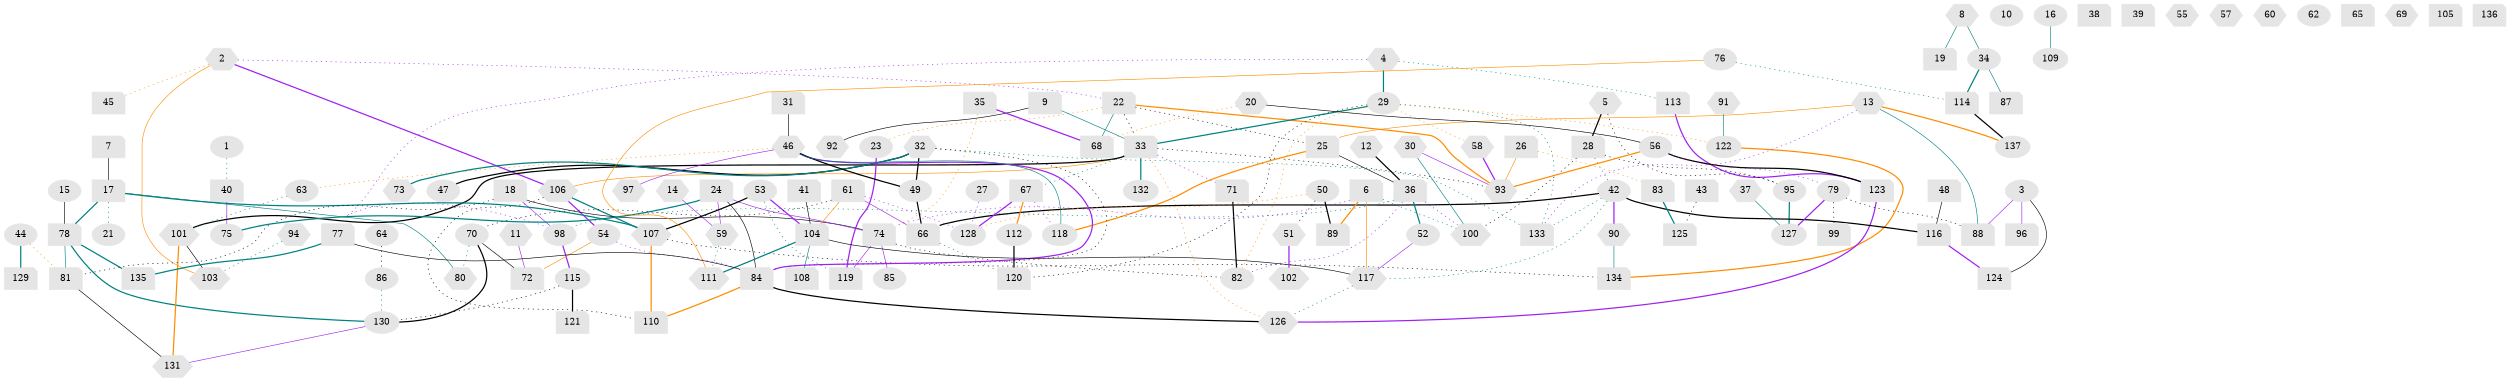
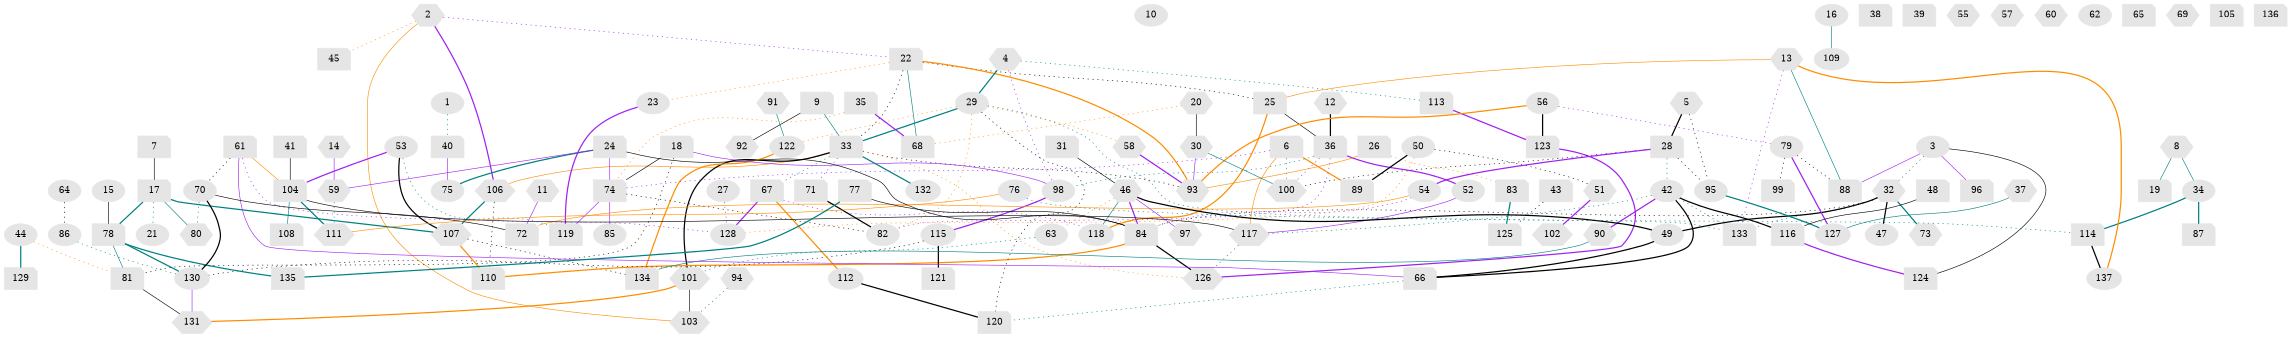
  graph {
    node [color=gray90 shape=note style=filled]
    edge [color=black style=dotted]
    1 [shape=ellipse]
    40
    75 [shape=ellipse]
    2 [shape=hexagon]
    22
    45
    103 [shape=hexagon]
    106 [shape=hexagon]
    33
    25
    68
    23 [shape=ellipse]
    93 [shape=hexagon]
    107 [shape=hexagon]
    110
    3 [shape=ellipse]
    32 [shape=hexagon]
    96
    124
    88
    133
    84
    47 [shape=ellipse]
    49 [shape=ellipse]
    73 [shape=hexagon]
    4 [shape=hexagon]
    29 [shape=ellipse]
    98 [shape=ellipse]
    113
    58 [shape=hexagon]
    82 [shape=ellipse]
    120
    122 [shape=ellipse]
    115 [shape=ellipse]
    123
    5 [shape=hexagon]
    28
    95 [shape=ellipse]
    100 [shape=hexagon]
    42 [shape=ellipse]
    54 [shape=ellipse]
    127 [shape=ellipse]
    6
    74
    89
    117 [shape=hexagon]
    119
    85 [shape=ellipse]
    126 [shape=hexagon]
    7
    17
    78
    21 [shape=ellipse]
    80 [shape=hexagon]
    8 [shape=hexagon]
    19
    34 [shape=ellipse]
    87
    114
    9
    92 [shape=hexagon]
    67
    71
    101 [shape=hexagon]
    132 [shape=ellipse]
    10 [shape=ellipse]
    11 [shape=hexagon]
    72
    12 [shape=hexagon]
    36
    52 [shape=ellipse]
    13 [shape=hexagon]
    137 [shape=ellipse]
    118 [shape=ellipse]
    14 [shape=hexagon]
    59 [shape=hexagon]
    111 [shape=hexagon]
    15 [shape=ellipse]
    81
    130 [shape=ellipse]
    135
    16 [shape=ellipse]
    109 [shape=ellipse]
    134
    18
    131 [shape=hexagon]
    20 [shape=hexagon]
    56 [shape=ellipse]
    79 [shape=ellipse]
    24
    26
    83
    125
    27 [shape=ellipse]
    128 [shape=ellipse]
    66
    90 [shape=hexagon]
    116
    30 [shape=hexagon]
    46 [shape=hexagon]
    31
    63 [shape=ellipse]
    97 [shape=hexagon]
    112 [shape=ellipse]
    35
    37 [shape=hexagon]
    38
    39
    41
    104
    108
    43
    44 [shape=ellipse]
    129
    48
    50 [shape=ellipse]
    51 [shape=hexagon]
    102 [shape=hexagon]
    53 [shape=ellipse]
    55 [shape=hexagon]
    99
    57 [shape=hexagon]
    60 [shape=hexagon]
    61
    70 [shape=ellipse]
    62 [shape=ellipse]
    64 [shape=ellipse]
    86 [shape=ellipse]
    65
    69 [shape=hexagon]
    76 [shape=ellipse]
    77
    91 [shape=hexagon]
    94 [shape=hexagon]
    121
    105
    136
    1 -- 40 [color=teal]
    40 -- 75 [color=purple style=solid]
    2 -- 22 [color=purple]
    2 -- 45 [color=darkorange]
    2 -- 103 [color=darkorange style=solid]
    2 -- 106 [color=purple style=bold]
    22 -- 33
    22 -- 25
    22 -- 68 [color=teal style=solid]
    22 -- 23 [color=darkorange]
    22 -- 93 [color=darkorange style=bold]
    106 -- 107 [color=teal style=bold]
    106 -- 110
    33 -- 106 [color=darkorange style=solid]
    33 -- 93
    33 -- 126 [color=darkorange]
    33 -- 67 [color=teal]
    33 -- 71 [color=purple]
    33 -- 101 [style=bold]
    33 -- 132 [color=teal style=bold]
    25 -- 36 [style=solid]
    25 -- 118 [color=darkorange style=bold]
    23 -- 119 [color=purple style=bold]
    107 -- 110 [color=darkorange style=bold]
    107 -- 134
+   3 -- 32 [color=teal]
    3 -- 96 [color=purple style=solid]
    3 -- 124 [style=solid]
    3 -- 88 [color=purple style=solid]
    32 -- 133 [color=teal]
    32 -- 84
    32 -- 47 [style=bold]
    32 -- 49 [style=bold]
    32 -- 73 [color=teal style=bold]
    84 -- 110 [color=darkorange style=bold]
    84 -- 126 [style=bold]
    49 -- 66 [style=bold]
    4 -- 29 [color=teal style=bold]
    4 -- 98 [color=purple]
    4 -- 113 [color=teal]
    29 -- 33 [color=teal style=bold]
    29 -- 133 [color=teal]
    29 -- 58 [color=darkorange]
    29 -- 82 [color=darkorange]
    29 -- 120
    29 -- 122 [color=darkorange]
    98 -- 115 [color=purple style=bold]
    113 -- 123 [color=purple style=bold]
    58 -- 93 [color=purple style=bold]
    122 -- 134 [color=darkorange style=bold]
    115 -- 130
    115 -- 121 [style=bold]
    123 -- 126 [color=purple style=bold]
    5 -- 28 [style=bold]
    5 -- 95
    28 -- 95
    28 -- 100
    28 -- 42 [color=teal]
-   106 -- 54 [color=purple style=bold]
+   28 -- 54 [color=purple style=bold]
    95 -- 127 [color=teal style=bold]
    42 -- 133 [color=teal]
    42 -- 117 [color=teal]
    42 -- 66 [style=bold]
    42 -- 90 [color=purple style=bold]
    42 -- 116 [style=bold]
    54 -- 84 [color=purple]
    54 -- 72 [color=darkorange style=solid]
    6 -- 100 [color=teal]
    6 -- 74 [color=purple]
    6 -- 89 [color=darkorange style=bold]
    6 -- 117 [color=darkorange style=solid]
    74 -- 82
    74 -- 119 [color=purple style=solid]
    74 -- 85 [color=purple style=solid]
    117 -- 126 [color=teal]
    7 -- 17 [style=solid]
    17 -- 107 [color=teal style=bold]
    17 -- 78 [color=teal style=bold]
    17 -- 21 [color=teal]
    17 -- 80 [color=teal style=solid]
    78 -- 81 [color=teal style=solid]
    78 -- 130 [color=teal style=bold]
    78 -- 135 [color=teal style=bold]
    8 -- 19 [color=teal style=solid]
    8 -- 34 [color=teal style=solid]
-   34 -- 87 [color=teal style=solid]
+   34 -- 87 [color=teal style=bold]
    34 -- 114 [color=teal style=bold]
    114 -- 137 [style=bold]
    9 -- 33 [color=teal style=solid]
    9 -- 92 [style=solid]
    67 -- 118 [color=purple]
    67 -- 128 [color=purple style=bold]
    67 -- 112 [color=darkorange style=bold]
    71 -- 82 [style=bold]
    101 -- 103 [style=solid]
    101 -- 131 [color=darkorange style=bold]
    11 -- 72 [color=purple style=solid]
    12 -- 36 [style=bold]
    36 -- 98 [color=teal]
    36 -- 82 [color=purple]
    36 -- 100 [color=purple]
-   36 -- 52 [color=teal style=bold]
+   36 -- 52 [color=purple style=bold]
    52 -- 117 [color=purple style=solid]
    13 -- 25 [color=darkorange style=solid]
    13 -- 88 [color=teal style=solid]
    13 -- 133 [color=purple]
    13 -- 137 [color=darkorange style=bold]
    14 -- 59 [color=purple style=solid]
    59 -- 111 [color=teal]
    15 -- 78 [style=solid]
    81 -- 131 [style=solid]
    130 -- 131 [color=purple style=solid]
    16 -- 109 [color=teal style=solid]
    18 -- 98 [color=purple style=solid]
    18 -- 74 [style=solid]
    18 -- 81
    20 -- 68 [color=darkorange]
-   20 -- 56 [style=solid]
+   20 -- 30 [style=solid]
    56 -- 93 [color=darkorange style=bold]
    56 -- 123 [style=bold]
    56 -- 79 [color=purple]
    79 -- 88
    79 -- 127 [color=purple style=bold]
    79 -- 99
    24 -- 75 [color=teal style=bold]
    24 -- 84 [style=solid]
    24 -- 74 [color=purple style=solid]
    24 -- 59 [color=purple style=solid]
    26 -- 93 [color=darkorange style=solid]
    26 -- 83 [color=darkorange]
    83 -- 125 [color=teal style=bold]
    27 -- 128 [color=purple]
    66 -- 120 [color=teal]
    90 -- 134 [color=teal style=solid]
    116 -- 124 [color=purple style=bold]
    30 -- 93 [color=purple style=solid]
    30 -- 100 [color=teal style=solid]
    46 -- 84 [color=purple style=bold]
    46 -- 49 [style=bold]
    46 -- 118 [color=teal style=solid]
    46 -- 63 [color=darkorange]
    46 -- 97 [color=purple style=solid]
    31 -- 46 [style=solid]
    63 -- 101 [color=teal]
    112 -- 120 [style=bold]
    35 -- 68 [color=purple style=bold]
    35 -- 74 [color=darkorange]
    37 -- 127 [color=teal style=solid]
    41 -- 104 [style=solid]
    104 -- 117 [style=solid]
    104 -- 111 [color=teal style=bold]
    104 -- 108 [color=teal style=solid]
    43 -- 125
    44 -- 81 [color=darkorange]
    44 -- 129 [color=teal style=bold]
    48 -- 116 [style=solid]
    50 -- 89 [style=bold]
    50 -- 128 [color=darkorange]
    50 -- 51
    51 -- 102 [color=purple style=bold]
    53 -- 107 [style=bold]
    53 -- 119 [color=teal]
    53 -- 104 [color=purple style=bold]
    61 -- 128 [color=purple]
    61 -- 66 [color=purple style=solid]
    61 -- 104 [color=darkorange style=solid]
    61 -- 70
    70 -- 80 [color=teal]
    70 -- 72 [style=solid]
    70 -- 130 [style=bold]
    64 -- 86
    86 -- 130 [color=teal]
    76 -- 114 [color=teal]
    76 -- 111 [color=darkorange style=solid]
    77 -- 84 [style=solid]
    77 -- 135 [color=teal style=bold]
    91 -- 122 [color=teal style=solid]
    94 -- 103 [color=teal]
  }
